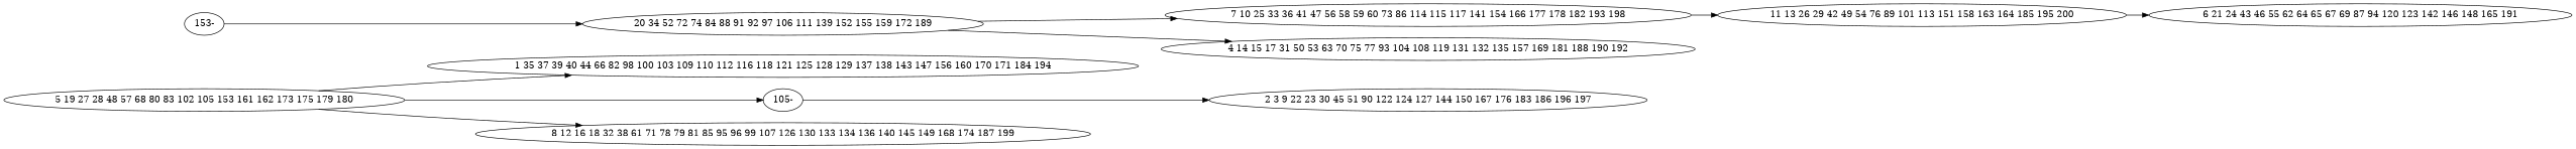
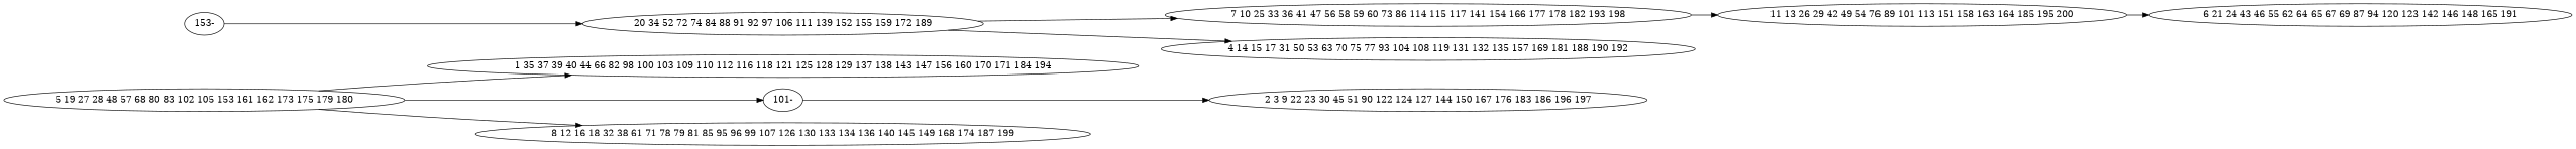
  digraph {
    rankdir=LR
    n1 [label="5 19 27 28 48 57 68 80 83 102 105 153 161 162 173 175 179 180"]
    n2 [label="1 35 37 39 40 44 66 82 98 100 103 109 110 112 116 118 121 125 128 129 137 138 143 147 156 160 170 171 184 194"]
-   n3 [label="105-"]
+   n3 [label="101-"]
    n4 [label="8 12 16 18 32 38 61 71 78 79 81 85 95 96 99 107 126 130 133 134 136 140 145 149 168 174 187 199"]
    n5 [label="2 3 9 22 23 30 45 51 90 122 124 127 144 150 167 176 183 186 196 197"]
    n6 [label="153-"]
    n7 [label="20 34 52 72 74 84 88 91 92 97 106 111 139 152 155 159 172 189"]
    n8 [label="7 10 25 33 36 41 47 56 58 59 60 73 86 114 115 117 141 154 166 177 178 182 193 198"]
    n9 [label="4 14 15 17 31 50 53 63 70 75 77 93 104 108 119 131 132 135 157 169 181 188 190 192"]
    n10 [label="11 13 26 29 42 49 54 76 89 101 113 151 158 163 164 185 195 200"]
    n11 [label="6 21 24 43 46 55 62 64 65 67 69 87 94 120 123 142 146 148 165 191"]
    n1 -> n2
    n1 -> n3
    n1 -> n4
    n3 -> n5
    n6 -> n7
    n7 -> n8
    n7 -> n9
    n8 -> n10
    n10 -> n11
  }
